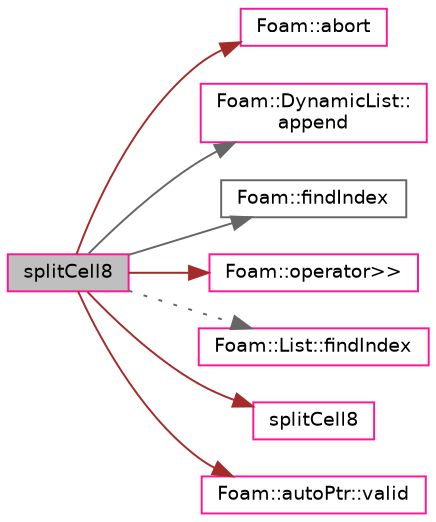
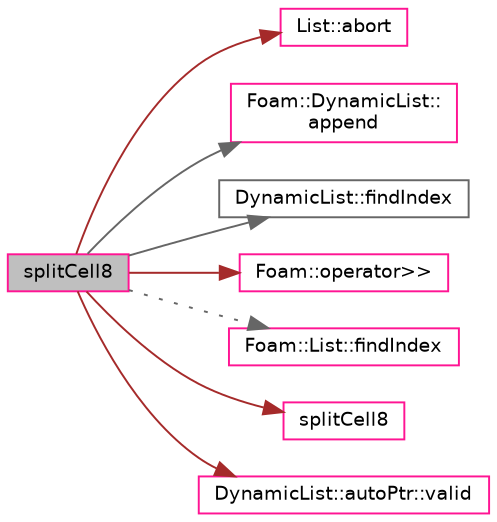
  digraph {
    rankdir=LR
    node [color=deeppink fontname=Helvetica fontsize=10 shape=record]
    edge [color=brown fontname=Helvetica fontsize=10 labelfontname=Helvetica labelfontsize=10 style=solid]
    n1 [fillcolor=grey75 fontcolor=black height=0.2 label=splitCell8 style=filled width=0.4]
-   n2 [height=0.2 label="Foam::abort" width=0.4]
+   n2 [height=0.2 label="List::abort" width=0.4]
    n3 [height=0.2 label="Foam::DynamicList::\lappend" width=0.4]
-   n4 [color=gray40 height=0.2 label="Foam::findIndex" width=0.4]
+   n4 [color=gray40 height=0.2 label="DynamicList::findIndex" width=0.4]
    n5 [height=0.2 label="Foam::operator\>\>" width=0.4]
    n6 [height=0.2 label="Foam::List::findIndex" width=0.4]
    n7 [height=0.2 label=splitCell8 width=0.4]
-   n8 [height=0.2 label="Foam::autoPtr::valid" width=0.4]
+   n8 [height=0.2 label="DynamicList::autoPtr::valid" width=0.4]
    n1 -> n2
    n1 -> n3 [color=gray40]
    n1 -> n4 [color=gray40]
    n1 -> n5
    n1 -> n6 [color=gray40 style=dotted]
    n1 -> n7
    n1 -> n8
  }
